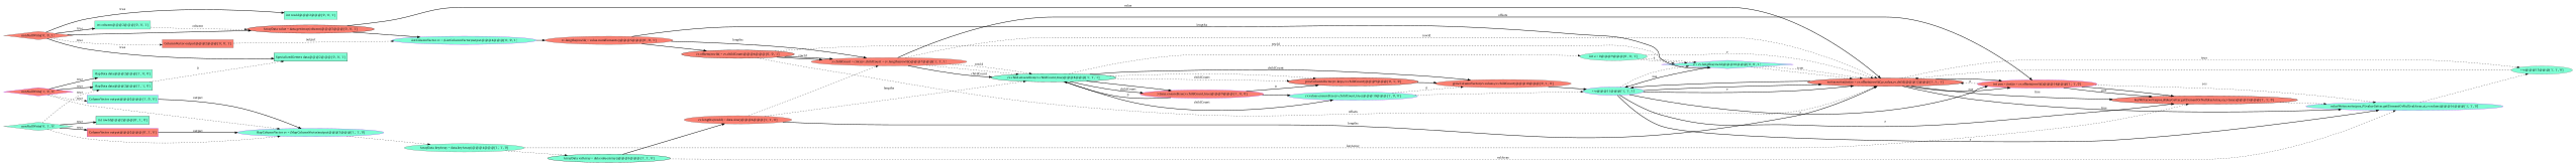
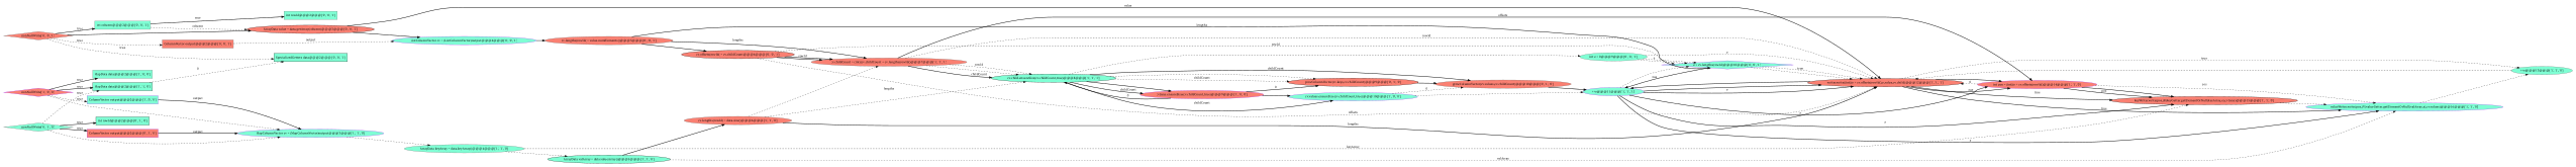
  digraph {
    fontname="PT Serif"
    rankdir=LR
    node [color=gray40 fillcolor=aquamarine fontname="PT Serif" shape=ellipse style=filled]
    edge [fontname="PT Serif" style=bold]
    n1 [fillcolor=salmon label="cv.lengths(rowId( = data.size()@@@6@@@['1', '1', '0']"]
    n2 [color=black label="cv.child.ensureSize(cv.childCount,true)@@@8@@@['1', '1', '1']"]
    n3 [color=black fillcolor=salmon label="writer.write((int)(e + cv.offsets(rowId(),e,value,cv.child)@@@12@@@['1', '1', '1']"]
    n4 [fillcolor=salmon label="cv.childCount = (int)(cv.childCount + cv.lengths(rowId()@@@7@@@['1', '1', '1']"]
    n5 [color=purple fillcolor=salmon label="cv.keys.ensureSize(cv.childCount,true)@@@9@@@['1', '0', '0']"]
    n6 [color=purple label="cv.values.ensureSize(cv.childCount,true)@@@10@@@['1', '0', '0']"]
    n7 [color=black fillcolor=salmon label="growColumnVector(cv.keys,cv.childCount)@@@9@@@['0', '1', '0']"]
    n8 [label="int e = 0@@@9@@@['0', '0', '1']"]
    n9 [fillcolor=salmon label="growColumnVector(cv.values,cv.childCount)@@@10@@@['0', '1', '0']"]
    n10 [color=purple label="++e@@@11@@@['1', '1', '1']"]
    n11 [color=purple label="valueWriter.write(pos,(V)valueGetter.getElementOrNull(valArray,e),cv.values)@@@16@@@['1', '1', '0']"]
    n12 [color=black fillcolor=salmon label="keyWriter.write(pos,(K)keyGetter.getElementOrNull(keyArray,e),cv.keys)@@@15@@@['1', '1', '0']"]
    n13 [color=purple fillcolor=salmon label="int pos = (int)(e + cv.offsets(rowId()@@@14@@@['1', '1', '0']"]
    n14 [label="++e@@@13@@@['1', '1', '0']"]
    n15 [color=purple label="MapColumnVector cv = (MapColumnVector)output@@@3@@@['1', '1', '0']"]
    n16 [label="ArrayData keyArray = data.keyArray()@@@4@@@['1', '1', '0']"]
    n17 [color=black label="ArrayData valArray = data.valueArray()@@@5@@@['1', '1', '0']"]
    n18 [color=black label="SpecializedGetters data@@@2@@@['0', '0', '1']" shape=box]
    n19 [color=purple label="e < cv.lengths(rowId(@@@10@@@['0', '0', '1']" shape=diamond]
    n20 [fillcolor=salmon label="ColumnVector output@@@2@@@['0', '0', '1']" shape=box]
    n21 [color=purple label="ListColumnVector cv = (ListColumnVector)output@@@4@@@['0', '0', '1']"]
    n22 [fillcolor=salmon label="cv.lengths(rowId( = value.numElements()@@@5@@@['0', '0', '1']"]
    n23 [color=black fillcolor=salmon label="cv.offsets(rowId( = cv.childCount@@@6@@@['0', '0', '1']"]
    n24 [label="nonNullWrite['0', '1', '0']" shape=diamond]
    n25 [color=black label="int rowId@@@2@@@['0', '1', '0']" shape=box]
    n26 [color=black label="MapData data@@@2@@@['1', '1', '0']" shape=box]
    n27 [color=purple fillcolor=salmon label="ColumnVector output@@@2@@@['0', '1', '0']" shape=box]
    n28 [label="int rowId@@@2@@@['0', '0', '1']" shape=box]
    n29 [fillcolor=salmon label="nonNullWrite['0', '0', '1']" shape=diamond]
    n30 [label="int column@@@2@@@['0', '0', '1']" shape=box]
    n31 [color=black fillcolor=salmon label="ArrayData value = data.getArray(column)@@@3@@@['0', '0', '1']"]
    n32 [color=purple label="ColumnVector output@@@2@@@['1', '0', '0']" shape=box]
    n33 [color=purple fillcolor=salmon label="nonNullWrite['1', '0', '0']" shape=diamond]
    n34 [label="MapData data@@@2@@@['1', '0', '0']" shape=box]
    n1 -> n2 [label=lengths style=dashed]
    n1 -> n3 [label=lengths]
    n1 -> n4 [style=dashed]
    n2 -> n5
    n2 -> n5 [label=childCount]
    n2 -> n6 [label=childCount]
    n2 -> n7 [label=childCount style=dashed]
    n2 -> n7 [style=dashed]
    n2 -> n8 [style=dashed]
    n2 -> n9 [label=childCount]
    n3 -> n10
    n3 -> n11 [label=true]
    n3 -> n12 [label=true]
    n3 -> n13 [label=true]
    n3 -> n13
    n3 -> n14 [label=true style=dashed]
    n4 -> n2 [style=dashed]
    n4 -> n2 [label=childCount]
    n4 -> n2 [label=rowId style=dashed]
    n4 -> n3 [label=rowId style=dashed]
    n4 -> n13 [label=offsets]
    n5 -> n2 [label=0]
    n5 -> n6
    n5 -> n7 [label=0]
    n6 -> n9 [label=0 style=dashed]
    n6 -> n10 [style=dashed]
    n7 -> n9
    n8 -> n3 [label=e style=dashed]
    n8 -> n19 [label=e style=dashed]
    n8 -> n19 [style=dashed]
    n9 -> n10
    n10 -> n3 [label=e]
    n10 -> n3
    n10 -> n11 [label=e]
    n10 -> n12 [label=e]
    n10 -> n13 [label=e]
    n10 -> n19 [style=dashed]
    n11 -> n14 [style=dashed]
    n12 -> n11 [style=dashed]
    n13 -> n3 [label=0 style=dashed]
    n13 -> n11 [label=pos style=dashed]
    n13 -> n12 [label=pos]
    n13 -> n12
    n14 -> n3 [style=dashed]
    n15 -> n16 [style=dashed]
    n16 -> n12 [label=keyArray style=dashed]
    n16 -> n17 [style=dashed]
    n17 -> n1
    n17 -> n11 [label=valArray style=dashed]
    n19 -> n3 [label=true style=dashed]
    n19 -> n3 [style=dashed]
    n19 -> n10 [label=true]
    n20 -> n21 [label=output style=dashed]
    n21 -> n22
    n22 -> n4 [label=lengths]
    n22 -> n19 [label=lengths]
    n22 -> n23
    n23 -> n3 [label=offsets style=dashed]
    n23 -> n4 [label=rowId]
    n23 -> n4
    n23 -> n19 [label=rowId style=dashed]
    n24 -> n15 [style=dashed]
    n24 -> n25 [label=true]
    n24 -> n26 [label=true style=dashed]
    n24 -> n27 [label=true]
    n26 -> n18 [label=0 style=dashed]
    n27 -> n15 [label=output]
-   n29 -> n18 [label=true]
+   n29 -> n18 [label=true style=dashed]
    n29 -> n20 [label=true style=dashed]
-   n29 -> n28 [label=true]
+   n30 -> n28 [label=true]
    n29 -> n30 [label=true]
    n29 -> n31
    n30 -> n31 [label=column style=dashed]
    n31 -> n3 [label=value]
    n31 -> n21
    n32 -> n15 [label=output]
    n33 -> n15 [style=dashed]
    n33 -> n26 [label=true]
    n33 -> n32 [label=true style=dashed]
    n33 -> n34 [label=true]
  }
